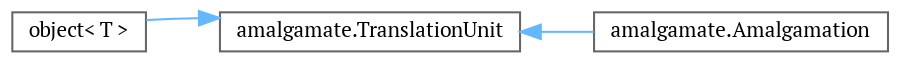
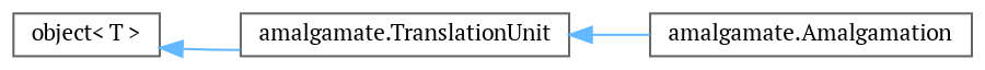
  digraph {
    fontname="PT Serif"
    rankdir=LR
    node [color=grey40 fillcolor=white fontname="PT Serif" fontsize=10 shape=box style=filled]
    edge [color=steelblue1 dir=back fontname="PT Serif" fontsize=10 labelfontname=Helvetica labelfontsize=10 style=solid]
    n1 [height=0.2 label="object\< T \>" width=0.4]
    n2 [height=0.2 label="amalgamate.TranslationUnit" width=0.4]
    n3 [height=0.2 label="amalgamate.Amalgamation" width=0.4]
-   n2 -> n1
+   n1 -> n2
    n2 -> n3
  }
